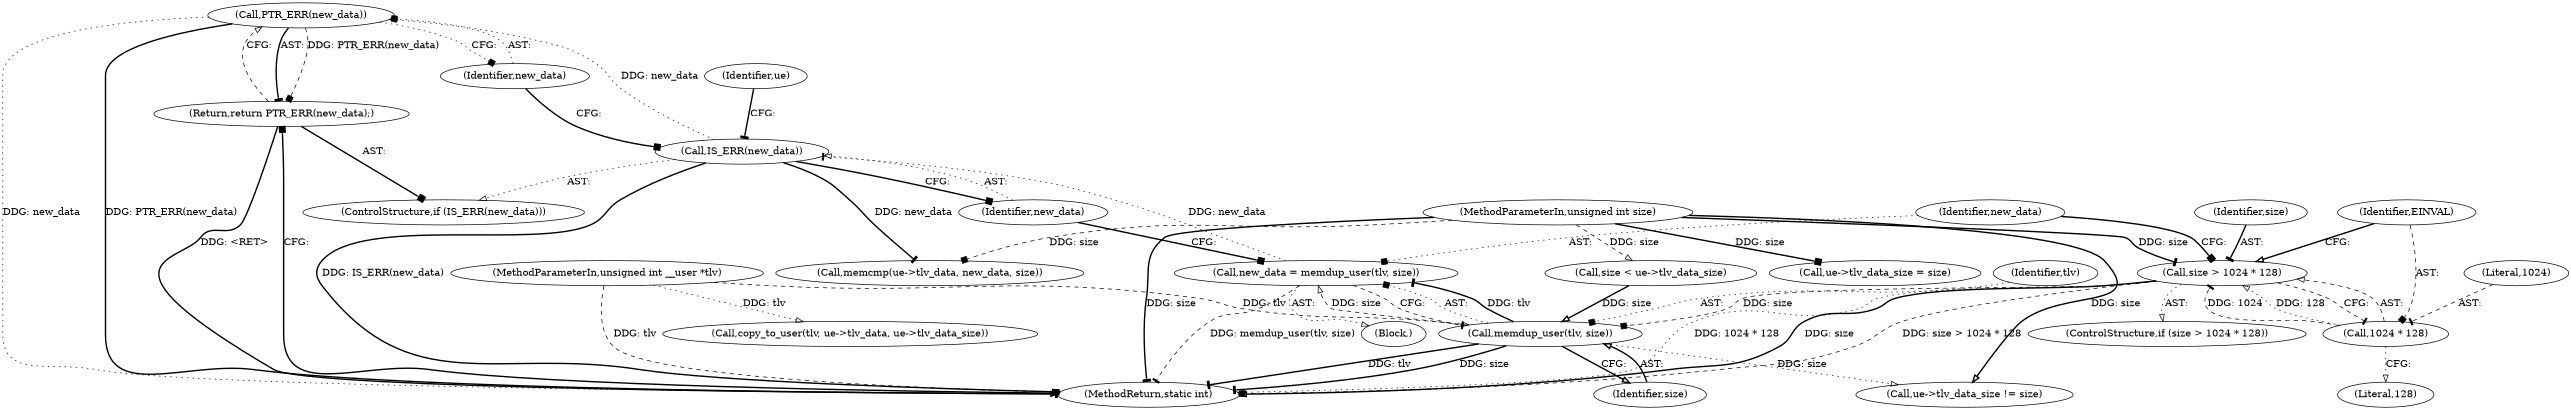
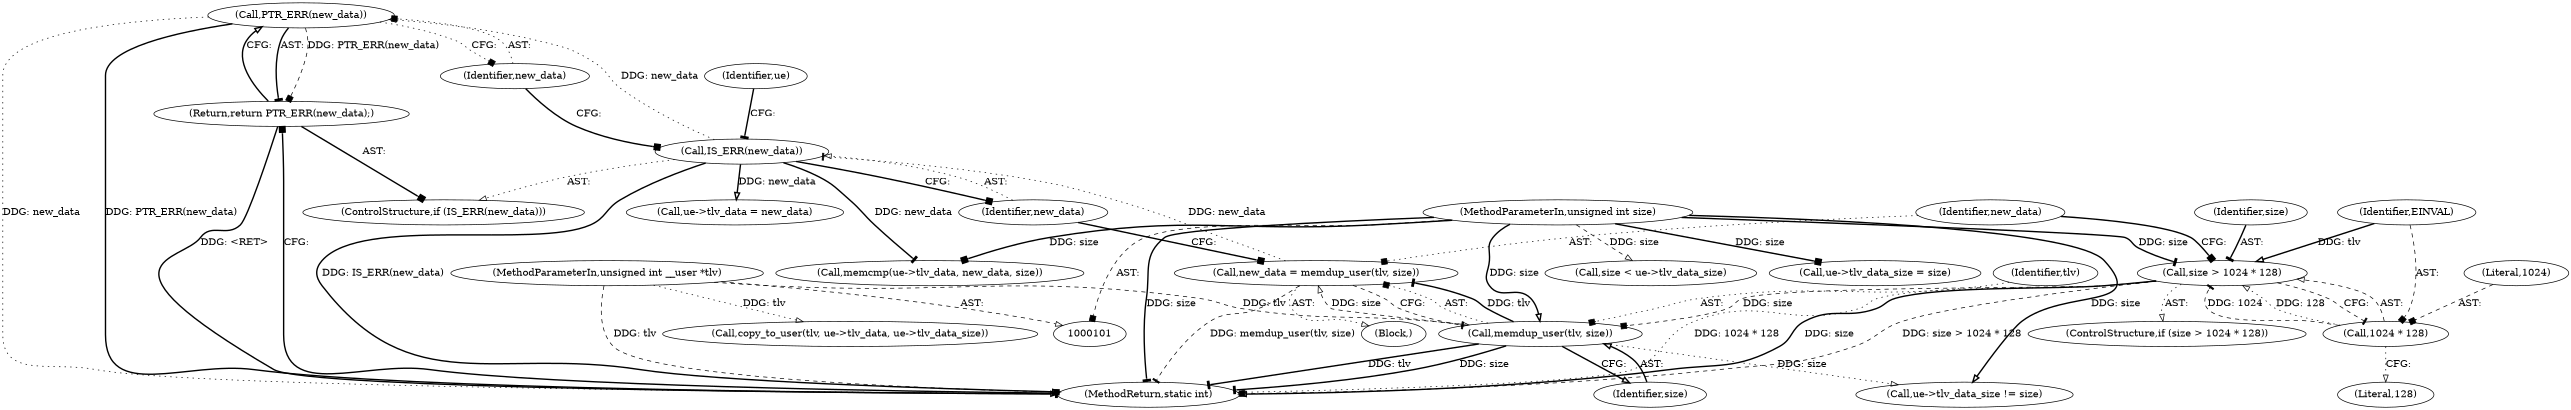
  digraph {
    edge [arrowhead=onormal style=bold]
    n1 [label="(Call,PTR_ERR(new_data))"]
    n2 [label="(Return,return PTR_ERR(new_data);)"]
    n3 [label="(MethodReturn,static int)"]
    n4 [label="(Identifier,new_data)"]
    n5 [label="(ControlStructure,if (IS_ERR(new_data)))"]
    n6 [label="(Call,IS_ERR(new_data))"]
    n7 [label="(Identifier,new_data)"]
    n8 [label="(Call,memcmp(ue->tlv_data, new_data, size))"]
+   n9 [label="(Call,ue->tlv_data = new_data)"]
    n10 [label="(Call,new_data = memdup_user(tlv, size))"]
    n11 [label="(Call,memdup_user(tlv, size))"]
    n12 [label="(Block,)"]
    n13 [label="(Identifier,size)"]
    n14 [label="(Call,ue->tlv_data_size != size)"]
    n15 [label="(MethodParameterIn,unsigned int __user *tlv)"]
    n16 [label="(Call,copy_to_user(tlv, ue->tlv_data, ue->tlv_data_size))"]
+   1000101
    n18 [label="(Call,size > 1024 * 128)"]
    n19 [label="(Call,1024 * 128)"]
    n20 [label="(ControlStructure,if (size > 1024 * 128))"]
    n21 [label="(Literal,128)"]
    n22 [label="(MethodParameterIn,unsigned int size)"]
    n23 [label="(Call,ue->tlv_data_size = size)"]
    n24 [label="(Call,size < ue->tlv_data_size)"]
    n25 [label="(Identifier,tlv)"]
    n26 [label="(Identifier,ue)"]
    n27 [label="(Identifier,new_data)"]
    n28 [label="(Identifier,EINVAL)"]
    n29 [label="(Identifier,size)"]
    n30 [label="(Literal,1024)"]
    n1 -> n2 [arrowhead=tee label="AST: "]
    n1 -> n2 [arrowhead=box label="DDG: PTR_ERR(new_data)" style=dashed]
    n1 -> n3 [arrowhead=tee label="DDG: new_data" style=dotted]
    n1 -> n3 [arrowhead=tee label="DDG: PTR_ERR(new_data)"]
    n1 -> n4 [arrowhead=box label="CFG: " style=dotted]
-   n2 -> n1 [label="CFG: " style=dashed]
+   n2 -> n1 [label="CFG: "]
    n2 -> n3 [label="DDG: <RET>"]
    n2 -> n5 [arrowhead=box label="AST: "]
    n3 -> n2 [arrowhead=box label="CFG: "]
    n4 -> n1 [arrowhead=box label="AST: " style=dotted]
    n4 -> n6 [arrowhead=box label="CFG: "]
    n6 -> n1 [label="DDG: new_data" style=dotted]
    n6 -> n3 [label="DDG: IS_ERR(new_data)"]
    n6 -> n5 [label="AST: " style=dotted]
    n6 -> n7 [arrowhead=box label="CFG: "]
    n6 -> n8 [arrowhead=tee label="DDG: new_data"]
+   n6 -> n9 [label="DDG: new_data"]
    n7 -> n6 [label="AST: " style=dotted]
    n7 -> n10 [arrowhead=box label="CFG: "]
    n10 -> n3 [arrowhead=tee label="DDG: memdup_user(tlv, size)" style=dashed]
    n10 -> n6 [arrowhead=tee label="DDG: new_data" style=dotted]
    n10 -> n11 [arrowhead=tee label="CFG: " style=dashed]
    n10 -> n12 [label="AST: " style=dotted]
    n11 -> n3 [arrowhead=tee label="DDG: tlv"]
    n11 -> n3 [arrowhead=tee label="DDG: size"]
    n11 -> n10 [arrowhead=box label="AST: " style=dotted]
    n11 -> n10 [arrowhead=tee label="DDG: tlv"]
    n11 -> n10 [label="DDG: size" style=dashed]
    n11 -> n13 [label="CFG: "]
    n11 -> n14 [label="DDG: size" style=dotted]
    n13 -> n11 [label="AST: "]
    n15 -> n3 [arrowhead=box label="DDG: tlv" style=dashed]
    n15 -> n11 [label="DDG: tlv" style=dashed]
    n15 -> n16 [label="DDG: tlv" style=dotted]
+   n15 -> 1000101 [label="AST: " style=dashed]
    n18 -> n3 [label="DDG: 1024 * 128" style=dotted]
    n18 -> n3 [label="DDG: size"]
    n18 -> n3 [arrowhead=box label="DDG: size > 1024 * 128" style=dashed]
    n18 -> n11 [arrowhead=box label="DDG: size" style=dashed]
    n18 -> n19 [arrowhead=tee label="CFG: " style=dashed]
    n18 -> n20 [label="AST: " style=dotted]
    n19 -> n18 [label="AST: " style=dashed]
    n19 -> n18 [arrowhead=tee label="DDG: 1024" style=dashed]
    n19 -> n18 [label="DDG: 128" style=dotted]
    n19 -> n21 [label="CFG: " style=dotted]
    n22 -> n3 [arrowhead=tee label="DDG: size"]
-   n22 -> n8 [arrowhead=box label="DDG: size" style=dashed]
-   n24 -> n11 [label="DDG: size"]
+   n22 -> n8 [arrowhead=box label="DDG: size"]
+   n22 -> n11 [label="DDG: size"]
    n22 -> n14 [label="DDG: size"]
+   n22 -> 1000101 [arrowhead=box label="AST: " style=dashed]
    n22 -> n18 [arrowhead=tee label="DDG: size"]
    n22 -> n23 [arrowhead=box label="DDG: size"]
    n22 -> n24 [label="DDG: size" style=dashed]
    n25 -> n11 [arrowhead=box label="AST: " style=dotted]
    n26 -> n6 [arrowhead=tee label="CFG: "]
    n27 -> n10 [arrowhead=box label="AST: " style=dotted]
    n27 -> n18 [arrowhead=box label="CFG: "]
-   n28 -> n18 [label="CFG: "]
+   n28 -> n18 [label="DDG: tlv"]
    n28 -> n19 [arrowhead=box label="AST: " style=dashed]
    n29 -> n18 [arrowhead=tee label="AST: "]
-   n30 -> n19 [arrowhead=tee label="AST: " style=dashed]
+   n30 -> n19 [arrowhead=box label="AST: " style=dashed]
  }
